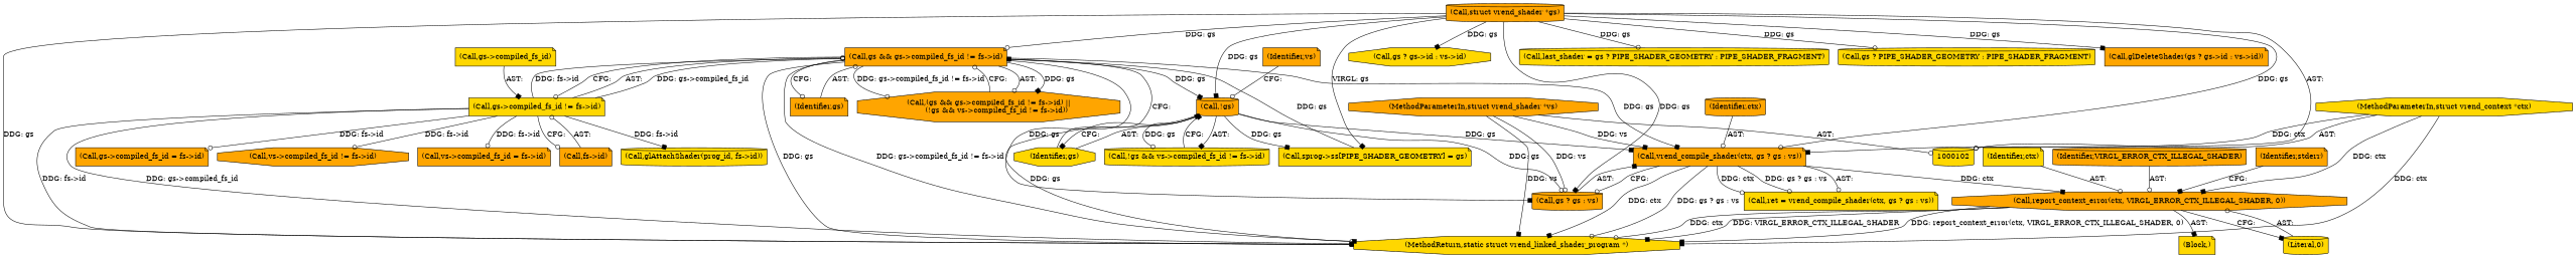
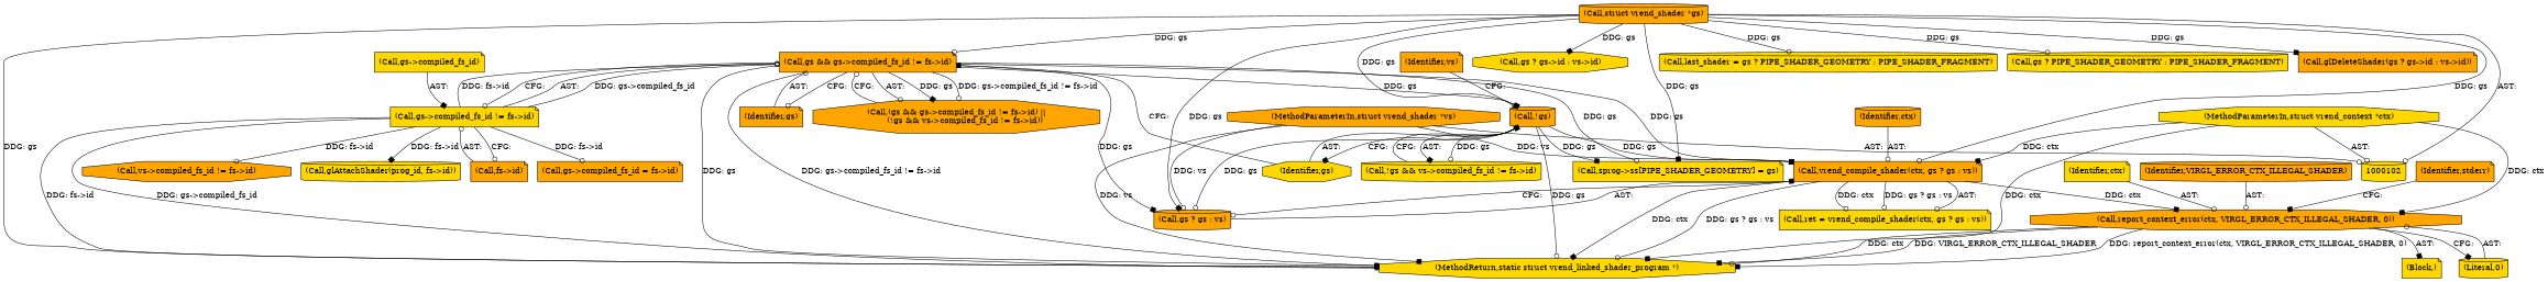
  digraph {
    node [fillcolor=orange shape=note style=filled]
    edge [arrowhead=odot]
    n1 [label="(Call,report_context_error(ctx, VIRGL_ERROR_CTX_ILLEGAL_SHADER, 0))" shape=octagon]
    n2 [fillcolor=gold label="(Block,)"]
    n3 [fillcolor=gold label="(MethodReturn,static struct vrend_linked_shader_program *)" shape=octagon]
    n4 [fillcolor=gold label="(Literal,0)" shape=cylinder]
    n5 [label="(Call,vrend_compile_shader(ctx, gs ? gs : vs))"]
    n6 [label="(Call,gs ? gs : vs)" shape=cylinder]
    n7 [fillcolor=gold label="(Call,ret = vrend_compile_shader(ctx, gs ? gs : vs))"]
    n8 [fillcolor=gold label="(MethodParameterIn,struct vrend_context *ctx)" shape=octagon]
    1000102 [fillcolor=gold shape=cylinder]
    n10 [label="(Call,struct vrend_shader *gs)" shape=cylinder]
    n11 [label="(Call,gs && gs->compiled_fs_id != fs->id)"]
    n12 [label="(Call,!gs)" shape=cylinder]
    n13 [fillcolor=gold label="(Call,gs ? gs->id : vs->id)" shape=octagon]
    n14 [fillcolor=gold label="(Call,sprog->ss[PIPE_SHADER_GEOMETRY] = gs)"]
    n15 [fillcolor=gold label="(Call,last_shader = gs ? PIPE_SHADER_GEOMETRY : PIPE_SHADER_FRAGMENT)" shape=cylinder]
    n16 [fillcolor=gold label="(Call,gs ? PIPE_SHADER_GEOMETRY : PIPE_SHADER_FRAGMENT)" shape=cylinder]
    n17 [label="(Call,glDeleteShader(gs ? gs->id : vs->id))"]
    n18 [fillcolor=gold label="(Call,gs->compiled_fs_id != fs->id)"]
    n19 [label="(Identifier,gs)"]
    n20 [label="(Call,(gs && gs->compiled_fs_id != fs->id) ||\n       (!gs && vs->compiled_fs_id != fs->id))" shape=octagon]
    n21 [fillcolor=gold label="(Identifier,gs)" shape=octagon]
    n22 [fillcolor=gold label="(Call,!gs && vs->compiled_fs_id != fs->id)" shape=cylinder]
    n23 [fillcolor=gold label="(Call,glAttachShader(prog_id, fs->id))" shape=cylinder]
    n24 [label="(Call,fs->id)"]
    n25 [label="(Call,gs->compiled_fs_id = fs->id)"]
    n26 [label="(Call,vs->compiled_fs_id != fs->id)" shape=octagon]
-   n27 [label="(Call,vs->compiled_fs_id = fs->id)"]
    n28 [label="(MethodParameterIn,struct vrend_shader *vs)" shape=octagon]
    n29 [fillcolor=gold label="(Call,gs->compiled_fs_id)"]
    n30 [label="(Identifier,stderr)"]
    n31 [label="(Identifier,ctx)" shape=cylinder]
    n32 [fillcolor=gold label="(Identifier,ctx)"]
    n33 [label="(Identifier,VIRGL_ERROR_CTX_ILLEGAL_SHADER)" shape=cylinder]
    n34 [label="(Identifier,vs)"]
    n1 -> n2 [arrowhead=box label="AST: "]
    n1 -> n3 [arrowhead=box label="DDG: report_context_error(ctx, VIRGL_ERROR_CTX_ILLEGAL_SHADER, 0)"]
    n1 -> n3 [label="DDG: ctx"]
    n1 -> n3 [arrowhead=box label="DDG: VIRGL_ERROR_CTX_ILLEGAL_SHADER"]
    n1 -> n4 [arrowhead=box label="CFG: "]
    n4 -> n1 [label="AST: "]
    n5 -> n1 [arrowhead=box label="DDG: ctx"]
    n5 -> n3 [arrowhead=box label="DDG: ctx"]
    n5 -> n3 [label="DDG: gs ? gs : vs"]
    n5 -> n6 [label="CFG: "]
    n5 -> n7 [label="AST: "]
    n5 -> n7 [label="DDG: ctx"]
    n5 -> n7 [label="DDG: gs ? gs : vs"]
    n6 -> n5 [arrowhead=box label="AST: "]
    n8 -> n1 [arrowhead=box label="DDG: ctx"]
    n8 -> n3 [arrowhead=box label="DDG: ctx"]
    n8 -> n5 [arrowhead=box label="DDG: ctx"]
    n8 -> 1000102 [label="AST: "]
    n10 -> n3 [arrowhead=box label="DDG: gs"]
    n10 -> n5 [label="DDG: gs"]
    n10 -> n6 [arrowhead=box label="DDG: gs"]
    n10 -> 1000102 [label="AST: "]
    n10 -> n11 [label="DDG: gs"]
    n10 -> n12 [arrowhead=box label="DDG: gs"]
    n10 -> n13 [arrowhead=box label="DDG: gs"]
-   n10 -> n14 [arrowhead=box label="VIRGL: gs"]
+   n10 -> n14 [arrowhead=box label="DDG: gs"]
    n10 -> n15 [label="DDG: gs"]
    n10 -> n16 [label="DDG: gs"]
    n10 -> n17 [arrowhead=box label="DDG: gs"]
    n11 -> n3 [label="DDG: gs"]
    n11 -> n3 [arrowhead=box label="DDG: gs->compiled_fs_id != fs->id"]
    n11 -> n5 [arrowhead=box label="DDG: gs"]
    n11 -> n6 [arrowhead=box label="DDG: gs"]
    n11 -> n12 [arrowhead=box label="DDG: gs"]
-   n14 -> n11 [label="DDG: gs"]
+   n11 -> n14 [label="DDG: gs"]
    n11 -> n18 [label="CFG: "]
    n11 -> n19 [label="CFG: "]
    n11 -> n20 [label="AST: "]
    n11 -> n20 [arrowhead=box label="DDG: gs"]
    n11 -> n20 [label="DDG: gs->compiled_fs_id != fs->id"]
    n12 -> n3 [label="DDG: gs"]
    n12 -> n5 [arrowhead=box label="DDG: gs"]
    n12 -> n6 [label="DDG: gs"]
    n12 -> n14 [arrowhead=box label="DDG: gs"]
    n12 -> n21 [arrowhead=box label="CFG: "]
    n12 -> n22 [arrowhead=box label="AST: "]
    n12 -> n22 [label="DDG: gs"]
    n18 -> n3 [label="DDG: fs->id"]
    n18 -> n3 [label="DDG: gs->compiled_fs_id"]
    n18 -> n11 [label="AST: "]
    n18 -> n11 [label="DDG: gs->compiled_fs_id"]
    n18 -> n11 [label="DDG: fs->id"]
    n18 -> n23 [arrowhead=box label="DDG: fs->id"]
    n18 -> n24 [label="CFG: "]
    n18 -> n25 [label="DDG: fs->id"]
    n18 -> n26 [label="DDG: fs->id"]
-   n18 -> n27 [label="DDG: fs->id"]
    n19 -> n11 [label="AST: "]
    n20 -> n11 [label="CFG: "]
    n21 -> n11 [arrowhead=box label="CFG: "]
    n21 -> n12 [arrowhead=box label="AST: "]
    n22 -> n12 [arrowhead=box label="CFG: "]
    n24 -> n18 [label="AST: "]
    n28 -> n3 [arrowhead=box label="DDG: vs"]
    n28 -> n5 [arrowhead=box label="DDG: vs"]
    n28 -> n6 [label="DDG: vs"]
    n28 -> 1000102 [label="AST: "]
    n29 -> n18 [arrowhead=box label="AST: "]
    n30 -> n1 [arrowhead=box label="CFG: "]
    n31 -> n5 [label="AST: "]
    n32 -> n1 [label="AST: "]
    n33 -> n1 [label="AST: "]
    n34 -> n12 [label="CFG: "]
  }
